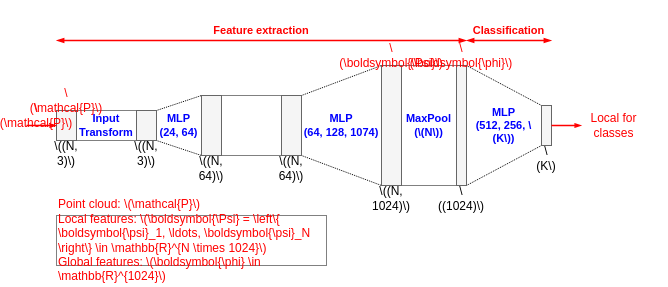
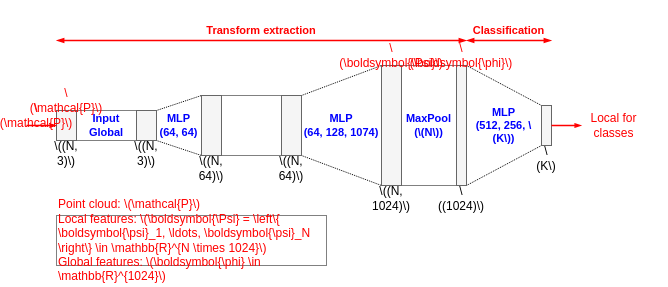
  <mxCell id="0" />
  <mxCell id="1" parent="0" />
  <mxCell id="2" style="rounded=0;orthogonalLoop=1;jettySize=auto;html=1;exitX=1;exitY=0;exitDx=0;exitDy=0;entryX=0;entryY=0;entryDx=0;entryDy=0;dashed=1;dashPattern=1 1;endSize=4;startSize=4;endArrow=none;endFill=0;" edge="1" parent="1" source="4" target="8"><mxGeometry relative="1" as="geometry" /></mxCell>
  <mxCell id="3" style="edgeStyle=none;rounded=0;orthogonalLoop=1;jettySize=auto;html=1;exitX=1;exitY=1;exitDx=0;exitDy=0;entryX=0;entryY=1;entryDx=0;entryDy=0;dashed=1;dashPattern=1 1;endArrow=none;endFill=0;startSize=4;endSize=4;" edge="1" parent="1" source="4" target="8"><mxGeometry relative="1" as="geometry" /></mxCell>
  <mxCell id="4" value="" style="rounded=0;whiteSpace=wrap;html=1;fillColor=#f5f5f5;fontColor=#333333;strokeColor=#666666;" vertex="1" parent="1"><mxGeometry x="50" y="110" width="20" height="30" as="geometry" /></mxCell>
  <mxCell id="5" value="\((N, 3)\)" style="text;html=1;strokeColor=none;fillColor=none;align=center;verticalAlign=middle;whiteSpace=wrap;rounded=0;" vertex="1" parent="1"><mxGeometry x="40" y="140" width="40" height="25" as="geometry" /></mxCell>
  <mxCell id="6" style="edgeStyle=none;rounded=0;orthogonalLoop=1;jettySize=auto;html=1;exitX=1;exitY=0;exitDx=0;exitDy=0;entryX=0;entryY=0;entryDx=0;entryDy=0;dashed=1;dashPattern=1 1;endArrow=none;endFill=0;startSize=4;endSize=4;" edge="1" parent="1" source="8" target="13"><mxGeometry relative="1" as="geometry" /></mxCell>
  <mxCell id="7" style="edgeStyle=none;rounded=0;orthogonalLoop=1;jettySize=auto;html=1;exitX=1;exitY=1;exitDx=0;exitDy=0;entryX=0;entryY=1;entryDx=0;entryDy=0;dashed=1;dashPattern=1 1;endArrow=none;endFill=0;startSize=4;endSize=4;" edge="1" parent="1" source="8" target="13"><mxGeometry relative="1" as="geometry" /></mxCell>
  <mxCell id="8" value="" style="rounded=0;whiteSpace=wrap;html=1;fillColor=#f5f5f5;fontColor=#333333;strokeColor=#666666;" vertex="1" parent="1"><mxGeometry x="130" y="110" width="20" height="30" as="geometry" /></mxCell>
  <mxCell id="9" value="\((N, 3)\)" style="text;html=1;strokeColor=none;fillColor=none;align=center;verticalAlign=middle;whiteSpace=wrap;rounded=0;" vertex="1" parent="1"><mxGeometry x="120" y="140" width="40" height="25" as="geometry" /></mxCell>
- <mxCell id="10" value="Input&lt;br&gt;Transform" style="text;html=1;strokeColor=none;fillColor=none;align=center;verticalAlign=middle;whiteSpace=wrap;rounded=0;fontSize=11;fontStyle=1;fontColor=#0000FF;" vertex="1" parent="1"><mxGeometry x="70" y="110" width="60" height="30" as="geometry" /></mxCell>
+ <mxCell id="10" value="Input&lt;br&gt;Global" style="text;html=1;strokeColor=none;fillColor=none;align=center;verticalAlign=middle;whiteSpace=wrap;rounded=0;fontSize=11;fontStyle=1;fontColor=#0000FF;" vertex="1" parent="1"><mxGeometry x="70" y="110" width="60" height="30" as="geometry" /></mxCell>
  <mxCell id="11" style="edgeStyle=none;rounded=0;orthogonalLoop=1;jettySize=auto;html=1;exitX=1;exitY=0;exitDx=0;exitDy=0;entryX=0;entryY=0;entryDx=0;entryDy=0;dashed=1;dashPattern=1 1;endArrow=none;endFill=0;startSize=4;endSize=4;" edge="1" parent="1" source="13" target="18"><mxGeometry relative="1" as="geometry" /></mxCell>
  <mxCell id="12" style="edgeStyle=none;rounded=0;orthogonalLoop=1;jettySize=auto;html=1;exitX=1;exitY=1;exitDx=0;exitDy=0;entryX=0;entryY=1;entryDx=0;entryDy=0;dashed=1;dashPattern=1 1;endArrow=none;endFill=0;startSize=4;endSize=4;" edge="1" parent="1" source="13" target="18"><mxGeometry relative="1" as="geometry" /></mxCell>
  <mxCell id="13" value="" style="rounded=0;whiteSpace=wrap;html=1;fillColor=#f5f5f5;fontColor=#333333;strokeColor=#666666;" vertex="1" parent="1"><mxGeometry x="195" y="95" width="20" height="60" as="geometry" /></mxCell>
- <mxCell id="14" value="MLP&lt;br&gt;(24, 64)" style="text;html=1;strokeColor=none;fillColor=none;align=center;verticalAlign=middle;whiteSpace=wrap;rounded=0;fontSize=11;fontStyle=1;fontColor=#0000FF;" vertex="1" parent="1"><mxGeometry x="150" y="110" width="45" height="30" as="geometry" /></mxCell>
+ <mxCell id="14" value="MLP&lt;br&gt;(64, 64)" style="text;html=1;strokeColor=none;fillColor=none;align=center;verticalAlign=middle;whiteSpace=wrap;rounded=0;fontSize=11;fontStyle=1;fontColor=#0000FF;" vertex="1" parent="1"><mxGeometry x="150" y="110" width="45" height="30" as="geometry" /></mxCell>
  <mxCell id="15" value="\((N, 64)\)" style="text;html=1;strokeColor=none;fillColor=none;align=center;verticalAlign=middle;whiteSpace=wrap;rounded=0;" vertex="1" parent="1"><mxGeometry x="180" y="155" width="50" height="25" as="geometry" /></mxCell>
  <mxCell id="16" style="edgeStyle=none;rounded=0;orthogonalLoop=1;jettySize=auto;html=1;exitX=1;exitY=1;exitDx=0;exitDy=0;entryX=0;entryY=1;entryDx=0;entryDy=0;dashed=1;dashPattern=1 1;endArrow=none;endFill=0;startSize=4;endSize=4;" edge="1" parent="1" source="18" target="22"><mxGeometry relative="1" as="geometry" /></mxCell>
  <mxCell id="17" style="edgeStyle=none;rounded=0;orthogonalLoop=1;jettySize=auto;html=1;exitX=1;exitY=0;exitDx=0;exitDy=0;entryX=0;entryY=0;entryDx=0;entryDy=0;dashed=1;dashPattern=1 1;endArrow=none;endFill=0;startSize=4;endSize=4;" edge="1" parent="1" source="18" target="22"><mxGeometry relative="1" as="geometry" /></mxCell>
  <mxCell id="18" value="" style="rounded=0;whiteSpace=wrap;html=1;fillColor=#f5f5f5;fontColor=#333333;strokeColor=#666666;" vertex="1" parent="1"><mxGeometry x="275" y="95" width="20" height="60" as="geometry" /></mxCell>
  <mxCell id="19" value="\((N, 64)\)" style="text;html=1;strokeColor=none;fillColor=none;align=center;verticalAlign=middle;whiteSpace=wrap;rounded=0;" vertex="1" parent="1"><mxGeometry x="260" y="155" width="50" height="25" as="geometry" /></mxCell>
  <mxCell id="20" style="edgeStyle=none;rounded=0;orthogonalLoop=1;jettySize=auto;html=1;exitX=1;exitY=0;exitDx=0;exitDy=0;entryX=0;entryY=0;entryDx=0;entryDy=0;dashed=1;dashPattern=1 1;endArrow=none;endFill=0;startSize=4;endSize=4;" edge="1" parent="1" source="22" target="27"><mxGeometry relative="1" as="geometry" /></mxCell>
  <mxCell id="21" style="edgeStyle=none;rounded=0;orthogonalLoop=1;jettySize=auto;html=1;exitX=1;exitY=1;exitDx=0;exitDy=0;entryX=0;entryY=1;entryDx=0;entryDy=0;dashed=1;dashPattern=1 1;endArrow=none;endFill=0;startSize=4;endSize=4;" edge="1" parent="1" source="22" target="27"><mxGeometry relative="1" as="geometry" /></mxCell>
  <mxCell id="22" value="" style="rounded=0;whiteSpace=wrap;html=1;fillColor=#f5f5f5;fontColor=#333333;strokeColor=#666666;" vertex="1" parent="1"><mxGeometry x="375" y="65" width="20" height="120" as="geometry" /></mxCell>
  <mxCell id="23" value="MLP&lt;br&gt;(64, 128, 1074)" style="text;html=1;strokeColor=none;fillColor=none;align=center;verticalAlign=middle;whiteSpace=wrap;rounded=0;fontSize=11;fontStyle=1;fontColor=#0000FF;" vertex="1" parent="1"><mxGeometry x="295" y="110" width="80" height="30" as="geometry" /></mxCell>
  <mxCell id="24" value="\((N, 1024)\)" style="text;html=1;strokeColor=none;fillColor=none;align=center;verticalAlign=middle;whiteSpace=wrap;rounded=0;" vertex="1" parent="1"><mxGeometry x="355" y="185" width="60" height="25" as="geometry" /></mxCell>
  <mxCell id="25" style="edgeStyle=none;rounded=0;orthogonalLoop=1;jettySize=auto;html=1;exitX=1;exitY=0;exitDx=0;exitDy=0;entryX=0;entryY=0;entryDx=0;entryDy=0;dashed=1;dashPattern=1 1;endArrow=none;endFill=0;startSize=4;endSize=4;" edge="1" parent="1" source="27" target="36"><mxGeometry relative="1" as="geometry" /></mxCell>
  <mxCell id="26" style="edgeStyle=none;rounded=0;orthogonalLoop=1;jettySize=auto;html=1;exitX=1;exitY=1;exitDx=0;exitDy=0;entryX=0;entryY=1;entryDx=0;entryDy=0;dashed=1;dashPattern=1 1;endArrow=none;endFill=0;startSize=4;endSize=4;" edge="1" parent="1" source="27" target="36"><mxGeometry relative="1" as="geometry" /></mxCell>
  <mxCell id="27" value="" style="rounded=0;whiteSpace=wrap;html=1;fillColor=#f5f5f5;fontColor=#333333;strokeColor=#666666;" vertex="1" parent="1"><mxGeometry x="450" y="65" width="10" height="120" as="geometry" /></mxCell>
  <mxCell id="28" value="MaxPool&lt;br&gt;(\(N\))" style="text;html=1;align=center;verticalAlign=middle;whiteSpace=wrap;rounded=0;fontSize=11;fontStyle=1;strokeColor=none;dashed=1;dashPattern=1 1;fontColor=#0000FF;" vertex="1" parent="1"><mxGeometry x="395" y="110" width="55" height="30" as="geometry" /></mxCell>
  <mxCell id="29" value="Point cloud: \(\mathcal{P}\)&lt;br&gt;Local features: \(\boldsymbol{\Psi} = \left\{ \boldsymbol{\psi}_1, \ldots, \boldsymbol{\psi}_N \right\} \in \mathbb{R}^{N \times 1024}\)&lt;br&gt;Global features: \(\boldsymbol{\phi} \in \mathbb{R}^{1024}\)" style="text;html=1;strokeColor=default;fillColor=none;align=left;verticalAlign=middle;whiteSpace=wrap;rounded=0;fontSize=12;fontColor=#FF0000;fontStyle=0;dashed=1;dashPattern=1 1;" vertex="1" parent="1"><mxGeometry x="50" y="215" width="270" height="50" as="geometry" /></mxCell>
  <mxCell id="30" value="\((1024)\)" style="text;html=1;strokeColor=none;fillColor=none;align=center;verticalAlign=middle;whiteSpace=wrap;rounded=0;" vertex="1" parent="1"><mxGeometry x="435" y="185" width="40" height="25" as="geometry" /></mxCell>
  <mxCell id="31" value="\(\boldsymbol{\phi}\)" style="text;html=1;strokeColor=none;fillColor=none;align=center;verticalAlign=middle;whiteSpace=wrap;rounded=0;fontSize=12;fontColor=#FF0000;" vertex="1" parent="1"><mxGeometry x="445" y="45" width="20" height="20" as="geometry" /></mxCell>
  <mxCell id="32" value="\(\boldsymbol{\Psi}\)" style="text;html=1;strokeColor=none;fillColor=none;align=center;verticalAlign=middle;whiteSpace=wrap;rounded=0;fontSize=12;fontColor=#FF0000;" vertex="1" parent="1"><mxGeometry x="375" y="45" width="20" height="20" as="geometry" /></mxCell>
  <mxCell id="33" value="\(\mathcal{P}\)" style="text;html=1;strokeColor=none;fillColor=none;align=center;verticalAlign=middle;whiteSpace=wrap;rounded=0;fontSize=12;fontColor=#FF0000;" vertex="1" parent="1"><mxGeometry x="50" y="90" width="20" height="20" as="geometry" /></mxCell>
  <mxCell id="34" style="rounded=0;orthogonalLoop=1;jettySize=auto;html=1;startArrow=openThin;startFill=0;endArrow=none;endFill=0;startSize=4;endSize=4;strokeColor=#FF0000;strokeWidth=1.5;entryX=1;entryY=0.5;entryDx=0;entryDy=0;exitX=0;exitY=0.5;exitDx=0;exitDy=0;" edge="1" parent="1" source="4"><mxGeometry relative="1" as="geometry"><mxPoint x="20" y="125" as="targetPoint" /><mxPoint x="50" y="125" as="sourcePoint" /></mxGeometry></mxCell>
  <mxCell id="35" value="\(\mathcal{P}\)" style="text;html=1;strokeColor=none;fillColor=none;align=center;verticalAlign=middle;whiteSpace=wrap;rounded=0;fontSize=12;fontColor=#FF0000;" vertex="1" parent="1"><mxGeometry x="20" y="105" width="20" height="20" as="geometry" /></mxCell>
  <mxCell id="36" value="" style="rounded=0;whiteSpace=wrap;html=1;fillColor=#f5f5f5;fontColor=#333333;strokeColor=#666666;" vertex="1" parent="1"><mxGeometry x="535" y="105" width="10" height="40" as="geometry" /></mxCell>
  <mxCell id="37" value="MLP&lt;br&gt;(512, 256, \(K\))" style="text;html=1;align=center;verticalAlign=middle;whiteSpace=wrap;rounded=0;fontSize=11;fontStyle=1;strokeColor=none;dashed=1;dashPattern=1 1;fontColor=#0000FF;" vertex="1" parent="1"><mxGeometry x="460" y="110" width="75" height="30" as="geometry" /></mxCell>
  <mxCell id="38" style="rounded=0;orthogonalLoop=1;jettySize=auto;html=1;startArrow=blockThin;startFill=1;endArrow=blockThin;endFill=1;startSize=4;endSize=4;strokeColor=#FF0000;strokeWidth=1.5;entryX=1;entryY=0.5;entryDx=0;entryDy=0;" edge="1" parent="1"><mxGeometry relative="1" as="geometry"><mxPoint x="50" y="40" as="targetPoint" /><mxPoint x="460" y="40" as="sourcePoint" /></mxGeometry></mxCell>
- <mxCell id="39" value="Feature extraction" style="text;html=1;strokeColor=none;fillColor=none;align=center;verticalAlign=middle;whiteSpace=wrap;rounded=0;fontSize=11;fontStyle=1;fontColor=#FF0000;" vertex="1" parent="1"><mxGeometry x="50" y="20" width="410" height="20" as="geometry" /></mxCell>
+ <mxCell id="39" value="Transform extraction" style="text;html=1;strokeColor=none;fillColor=none;align=center;verticalAlign=middle;whiteSpace=wrap;rounded=0;fontSize=11;fontStyle=1;fontColor=#FF0000;" vertex="1" parent="1"><mxGeometry x="50" y="20" width="410" height="20" as="geometry" /></mxCell>
  <mxCell id="40" style="rounded=0;orthogonalLoop=1;jettySize=auto;html=1;startArrow=blockThin;startFill=1;endArrow=blockThin;endFill=1;startSize=4;endSize=4;strokeColor=#FF0000;strokeWidth=1.5;entryX=1;entryY=0.5;entryDx=0;entryDy=0;" edge="1" parent="1"><mxGeometry relative="1" as="geometry"><mxPoint x="460" y="40" as="targetPoint" /><mxPoint x="545" y="40" as="sourcePoint" /></mxGeometry></mxCell>
  <mxCell id="41" value="Classification" style="text;html=1;strokeColor=none;fillColor=none;align=center;verticalAlign=middle;whiteSpace=wrap;rounded=0;fontSize=11;fontStyle=1;fontColor=#FF0000;" vertex="1" parent="1"><mxGeometry x="460" y="20" width="85" height="20" as="geometry" /></mxCell>
  <mxCell id="42" value="Local for classes" style="text;html=1;strokeColor=none;fillColor=none;align=center;verticalAlign=middle;whiteSpace=wrap;rounded=0;fontColor=#FF0000;" vertex="1" parent="1"><mxGeometry x="575" y="110" width="65" height="30" as="geometry" /></mxCell>
  <mxCell id="43" style="rounded=0;orthogonalLoop=1;jettySize=auto;html=1;startArrow=openThin;startFill=0;endArrow=none;endFill=0;startSize=4;endSize=4;strokeColor=#FF0000;strokeWidth=1.5;entryX=1;entryY=0.5;entryDx=0;entryDy=0;exitX=0;exitY=0.5;exitDx=0;exitDy=0;" edge="1" parent="1" target="36"><mxGeometry relative="1" as="geometry"><mxPoint x="545" y="125" as="targetPoint" /><mxPoint x="575" y="125" as="sourcePoint" /></mxGeometry></mxCell>
  <mxCell id="44" value="\(K\)" style="text;html=1;strokeColor=none;fillColor=none;align=center;verticalAlign=middle;whiteSpace=wrap;rounded=0;" vertex="1" parent="1"><mxGeometry x="530" y="145" width="20" height="25" as="geometry" /></mxCell>
